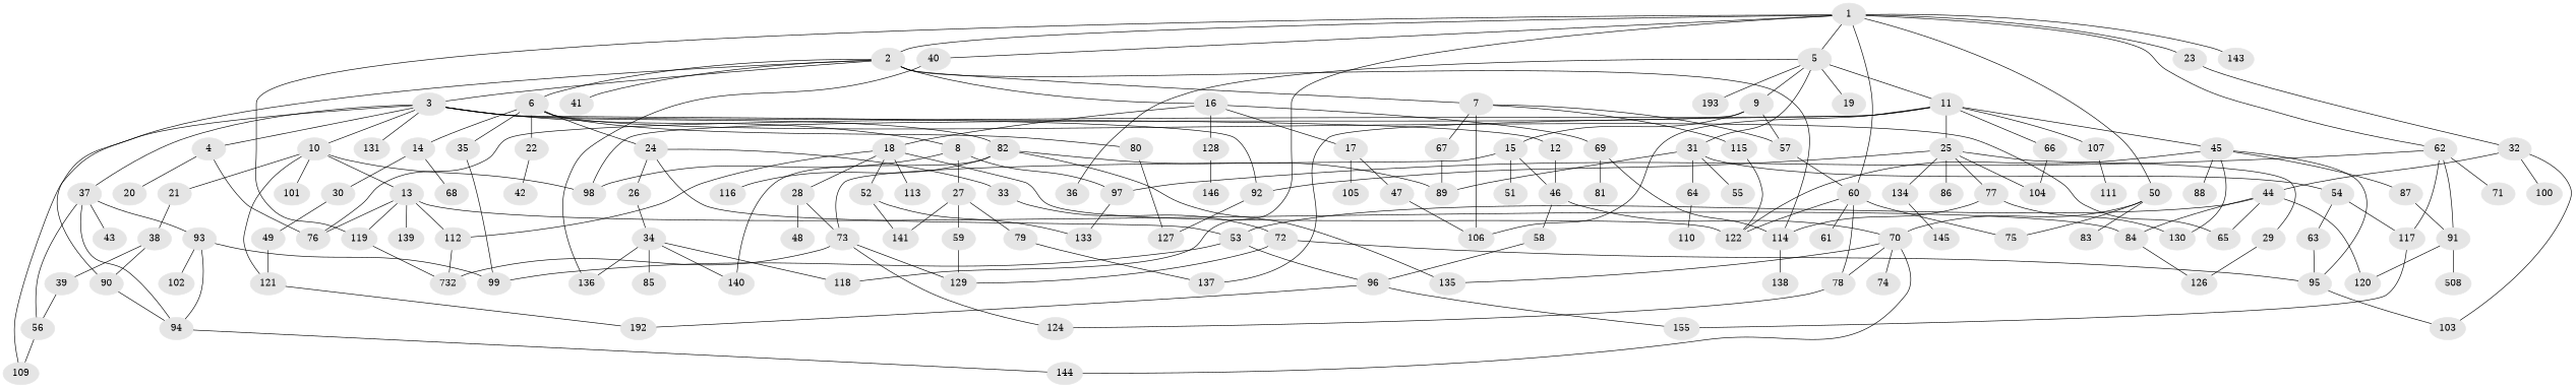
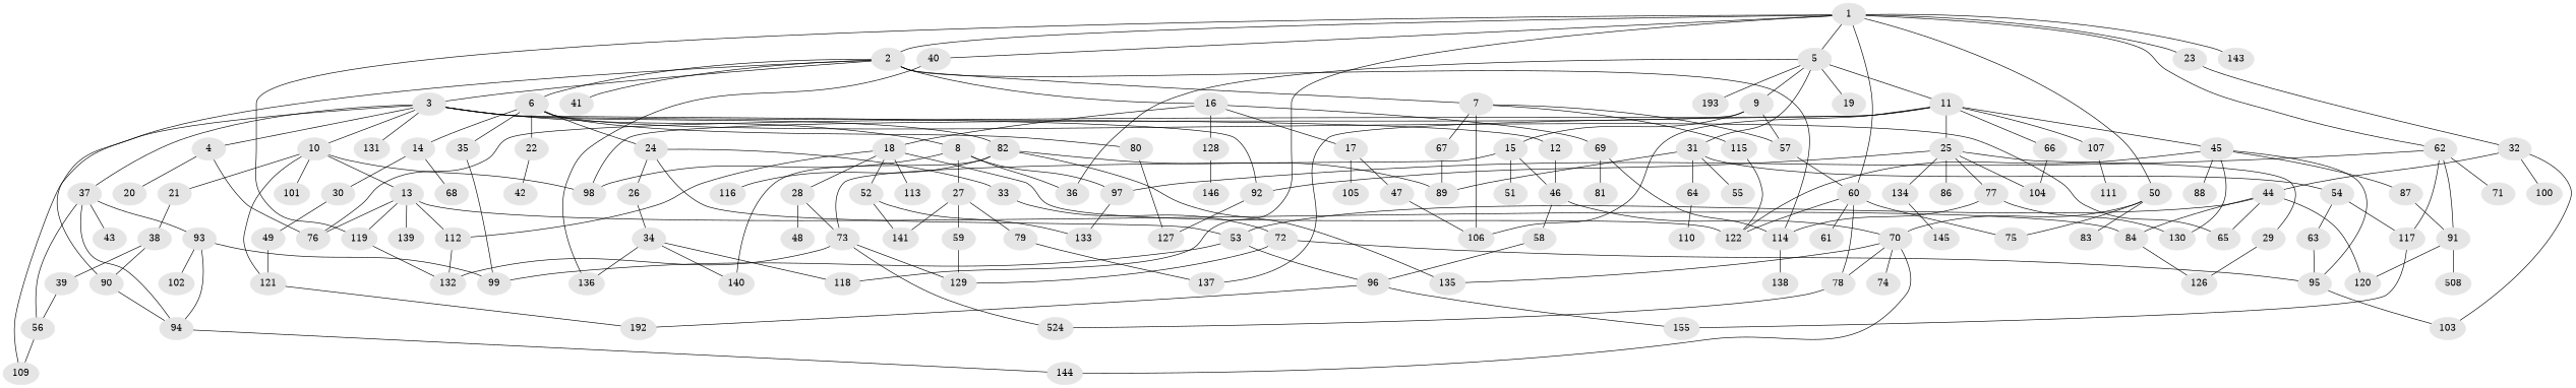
  graph {
    node [color=gray90 style=filled]
    1
    2
    5
    23
    40
    50
    60
    62
    118
    119
    143
    3
    6
    7
    16
    41
    90
    114
    9
    11
    19
    31
    36
    n24 [label=193]
    32
    136
    70
    75
    83
    122
    61
    78
    97
    117
    71
    91
-   132 [label=732]
+   132
    4
    8
    10
    12
    37
    82
    92
    109
    131
    14
    22
    24
    35
    65
    80
    57
    67
    106
    115
    17
    18
    69
    128
    94
    138
    20
    76
    27
    98
    13
    21
    101
    121
    46
    43
    56
    93
    89
    140
    135
    116
    127
    15
    25
    45
    66
    107
    137
    54
    55
    64
    30
    68
    42
    26
    33
    53
    99
    59
    79
    141
    133
    51
    73
    84
    112
    139
    38
    n106 [label=192]
    29
    77
    86
    104
    134
    87
    88
    95
    130
    111
    58
    126
    49
    129
-   124
+   124 [label=524]
    47
    105
    28
    52
    113
    81
    146
    48
    39
    44
    100
    103
    34
    72
    96
    145
-   85
    63
    110
    120
    102
    144
    74
    n145 [label=155]
    n146 [label=508]
    1 -- 2
    1 -- 5
    1 -- 23
    1 -- 40
    1 -- 50
    1 -- 60
    1 -- 62
    1 -- 118
    1 -- 119
    1 -- 143
    2 -- 3
    2 -- 6
    2 -- 7
    2 -- 16
    2 -- 41
    2 -- 90
    2 -- 114
    5 -- 9
    5 -- 11
    5 -- 19
    5 -- 31
    5 -- 36
    5 -- n24
    23 -- 32
    40 -- 136
    50 -- 70
    50 -- 75
    50 -- 83
    60 -- 75
    60 -- 122
    60 -- 61
    60 -- 78
    62 -- 97
    62 -- 117
    62 -- 71
    62 -- 91
    119 -- 132
    3 -- 4
    3 -- 8
    3 -- 10
    3 -- 12
    3 -- 37
    3 -- 82
    3 -- 92
    3 -- 109
    3 -- 131
    6 -- 14
    6 -- 22
    6 -- 24
    6 -- 35
    6 -- 65
    6 -- 80
    7 -- 57
    7 -- 67
    7 -- 106
    7 -- 115
    16 -- 17
    16 -- 18
    16 -- 69
    16 -- 128
    90 -- 94
    114 -- 138
    9 -- 57
    9 -- 98
    9 -- 15
    11 -- 106
    11 -- 76
    11 -- 25
    11 -- 45
    11 -- 66
    11 -- 107
    11 -- 137
    31 -- 89
    31 -- 54
    31 -- 55
    31 -- 64
    32 -- 44
    32 -- 100
    32 -- 103
    70 -- 78
    70 -- 135
    70 -- 144
    70 -- 74
    78 -- 124
    97 -- 133
    117 -- n145
    91 -- 120
    91 -- n146
    4 -- 20
    4 -- 76
+   8 -- 36
    8 -- 97
    8 -- 27
    8 -- 98
    10 -- 98
    10 -- 13
    10 -- 21
    10 -- 101
    10 -- 121
    12 -- 46
    37 -- 94
    37 -- 43
    37 -- 56
    37 -- 93
    82 -- 89
    82 -- 140
    82 -- 135
    82 -- 116
    92 -- 127
    14 -- 30
    14 -- 68
    22 -- 42
    24 -- 26
    24 -- 33
    24 -- 53
    35 -- 99
    80 -- 127
    57 -- 60
    67 -- 89
    115 -- 122
    17 -- 47
    17 -- 105
    18 -- 122
    18 -- 112
    18 -- 28
    18 -- 52
    18 -- 113
    69 -- 114
    69 -- 81
    128 -- 146
    94 -- 144
    27 -- 59
    27 -- 79
    27 -- 141
    13 -- 119
    13 -- 76
    13 -- 84
    13 -- 112
    13 -- 139
    21 -- 38
    121 -- n106
    46 -- 70
    46 -- 58
    56 -- 109
    93 -- 94
    93 -- 99
    93 -- 102
    15 -- 46
    15 -- 51
    15 -- 73
    25 -- 92
    25 -- 29
    25 -- 77
    25 -- 86
    25 -- 104
    25 -- 134
    45 -- 122
    45 -- 87
    45 -- 88
    45 -- 95
    45 -- 130
    66 -- 104
    107 -- 111
    54 -- 117
    54 -- 63
    64 -- 110
    30 -- 49
    26 -- 34
    33 -- 72
    53 -- 99
    53 -- 96
    59 -- 129
    79 -- 137
    73 -- 132
    73 -- 129
    73 -- 124
    84 -- 126
    112 -- 132
    38 -- 90
    38 -- 39
    29 -- 126
    77 -- 114
    77 -- 130
    134 -- 145
    87 -- 91
    95 -- 103
    58 -- 96
    49 -- 121
    47 -- 106
    28 -- 73
    28 -- 48
    52 -- 141
    52 -- 133
    39 -- 56
    44 -- 65
    44 -- 53
    44 -- 84
    44 -- 120
    34 -- 118
    34 -- 136
    34 -- 140
-   34 -- 85
    72 -- 95
    72 -- 129
    96 -- n106
    96 -- n145
    63 -- 95
  }
